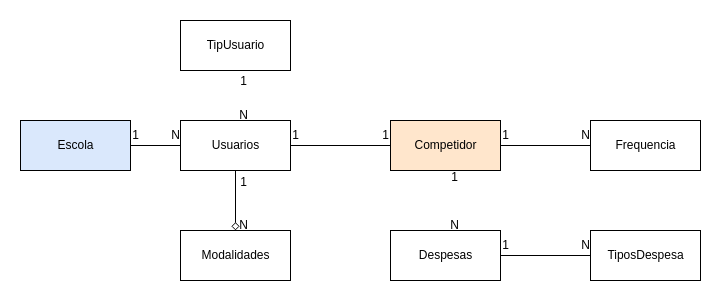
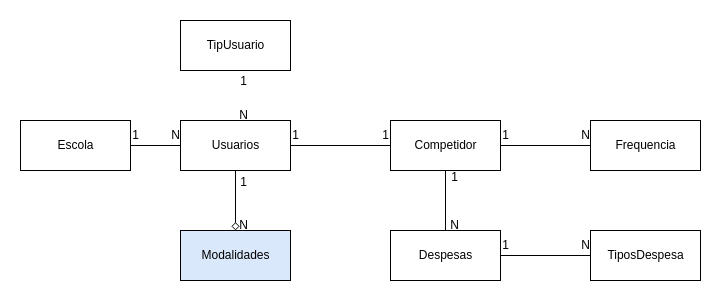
  <mxCell id="0" />
  <mxCell id="1" parent="0" />
  <mxCell id="2" style="edgeStyle=orthogonalEdgeStyle;rounded=0;orthogonalLoop=1;jettySize=auto;html=1;endArrow=none;endFill=0;" parent="1" source="4" target="7" edge="1"><mxGeometry relative="1" as="geometry" /></mxCell>
  <mxCell id="3" style="edgeStyle=orthogonalEdgeStyle;rounded=0;orthogonalLoop=1;jettySize=auto;html=1;endArrow=diamond;endFill=0;" parent="1" source="4" target="8" edge="1"><mxGeometry relative="1" as="geometry" /></mxCell>
  <mxCell id="4" value="Usuarios" style="html=1;" parent="1" vertex="1"><mxGeometry x="180" y="120" width="110" height="50" as="geometry" /></mxCell>
  <mxCell id="5" style="edgeStyle=orthogonalEdgeStyle;rounded=0;orthogonalLoop=1;jettySize=auto;html=1;endArrow=none;endFill=0;" parent="1" source="7" target="11" edge="1"><mxGeometry relative="1" as="geometry" /></mxCell>
- <mxCell id="7" value="Competidor" style="html=1;fillColor=#ffe6cc;" parent="1" vertex="1"><mxGeometry x="390" y="120" width="110" height="50" as="geometry" /></mxCell>
- <mxCell id="8" value="Modalidades" style="html=1;" parent="1" vertex="1"><mxGeometry x="180" y="230" width="110" height="50" as="geometry" /></mxCell>
+ <mxCell id="6" style="edgeStyle=orthogonalEdgeStyle;rounded=0;orthogonalLoop=1;jettySize=auto;html=1;endArrow=none;endFill=0;" parent="1" source="7" target="10" edge="1"><mxGeometry relative="1" as="geometry" /></mxCell>
+ <mxCell id="7" value="Competidor" style="html=1;" parent="1" vertex="1"><mxGeometry x="390" y="120" width="110" height="50" as="geometry" /></mxCell>
+ <mxCell id="8" value="Modalidades" style="html=1;fillColor=#dae8fc;" parent="1" vertex="1"><mxGeometry x="180" y="230" width="110" height="50" as="geometry" /></mxCell>
  <mxCell id="9" style="edgeStyle=orthogonalEdgeStyle;rounded=0;orthogonalLoop=1;jettySize=auto;html=1;endArrow=none;endFill=0;" parent="1" source="10" target="12" edge="1"><mxGeometry relative="1" as="geometry" /></mxCell>
  <mxCell id="10" value="Despesas" style="html=1;" parent="1" vertex="1"><mxGeometry x="390" y="230" width="110" height="50" as="geometry" /></mxCell>
  <mxCell id="11" value="Frequencia" style="html=1;" parent="1" vertex="1"><mxGeometry x="590" y="120" width="110" height="50" as="geometry" /></mxCell>
  <mxCell id="12" value="TiposDespesa" style="html=1;" parent="1" vertex="1"><mxGeometry x="590" y="230" width="110" height="50" as="geometry" /></mxCell>
  <mxCell id="13" value="1" style="text;html=1;align=center;verticalAlign=middle;resizable=0;points=[];autosize=1;strokeColor=none;fillColor=none;" parent="1" vertex="1"><mxGeometry x="228" y="167" width="30" height="30" as="geometry" /></mxCell>
  <mxCell id="14" value="N" style="text;html=1;align=center;verticalAlign=middle;resizable=0;points=[];autosize=1;strokeColor=none;fillColor=none;" parent="1" vertex="1"><mxGeometry x="228" y="210" width="30" height="30" as="geometry" /></mxCell>
  <mxCell id="15" value="1" style="text;html=1;align=center;verticalAlign=middle;resizable=0;points=[];autosize=1;strokeColor=none;fillColor=none;" parent="1" vertex="1"><mxGeometry x="280" y="120" width="30" height="30" as="geometry" /></mxCell>
  <mxCell id="16" value="1" style="text;html=1;align=center;verticalAlign=middle;resizable=0;points=[];autosize=1;strokeColor=none;fillColor=none;" parent="1" vertex="1"><mxGeometry x="370" y="120" width="30" height="30" as="geometry" /></mxCell>
  <mxCell id="17" value="1" style="text;html=1;align=center;verticalAlign=middle;resizable=0;points=[];autosize=1;strokeColor=none;fillColor=none;" parent="1" vertex="1"><mxGeometry x="490" y="120" width="30" height="30" as="geometry" /></mxCell>
  <mxCell id="18" value="N" style="text;html=1;align=center;verticalAlign=middle;resizable=0;points=[];autosize=1;strokeColor=none;fillColor=none;" parent="1" vertex="1"><mxGeometry x="570" y="120" width="30" height="30" as="geometry" /></mxCell>
  <mxCell id="19" value="1" style="text;html=1;align=center;verticalAlign=middle;resizable=0;points=[];autosize=1;strokeColor=none;fillColor=none;" parent="1" vertex="1"><mxGeometry x="490" y="230" width="30" height="30" as="geometry" /></mxCell>
  <mxCell id="20" value="N" style="text;html=1;align=center;verticalAlign=middle;resizable=0;points=[];autosize=1;strokeColor=none;fillColor=none;" parent="1" vertex="1"><mxGeometry x="570" y="230" width="30" height="30" as="geometry" /></mxCell>
  <mxCell id="21" value="1" style="text;html=1;align=center;verticalAlign=middle;resizable=0;points=[];autosize=1;strokeColor=none;fillColor=none;" parent="1" vertex="1"><mxGeometry x="439" y="162" width="30" height="30" as="geometry" /></mxCell>
  <mxCell id="22" value="N" style="text;html=1;align=center;verticalAlign=middle;resizable=0;points=[];autosize=1;strokeColor=none;fillColor=none;" parent="1" vertex="1"><mxGeometry x="439" y="210" width="30" height="30" as="geometry" /></mxCell>
  <mxCell id="23" style="edgeStyle=orthogonalEdgeStyle;rounded=0;orthogonalLoop=1;jettySize=auto;html=1;endArrow=none;endFill=0;" edge="1" parent="1" source="24" target="4"><mxGeometry relative="1" as="geometry" /></mxCell>
- <mxCell id="24" value="Escola" style="html=1;fillColor=#dae8fc;" parent="1" vertex="1"><mxGeometry y="120" width="110" height="50" as="geometry" x="20" /></mxCell>
+ <mxCell id="24" value="Escola" style="html=1;" parent="1" vertex="1"><mxGeometry y="120" width="110" height="50" as="geometry" x="20" /></mxCell>
  <mxCell id="25" value="TipUsuario" style="html=1;" vertex="1" parent="1"><mxGeometry x="180" y="20" width="110" height="50" as="geometry" /></mxCell>
  <mxCell id="26" value="1" style="text;html=1;align=center;verticalAlign=middle;resizable=0;points=[];autosize=1;strokeColor=none;fillColor=none;" vertex="1" parent="1"><mxGeometry x="228" y="66" width="30" height="30" as="geometry" /></mxCell>
  <mxCell id="27" value="N" style="text;html=1;align=center;verticalAlign=middle;resizable=0;points=[];autosize=1;strokeColor=none;fillColor=none;" vertex="1" parent="1"><mxGeometry x="228" y="100" width="30" height="30" as="geometry" /></mxCell>
  <mxCell id="28" value="N" style="text;html=1;align=center;verticalAlign=middle;resizable=0;points=[];autosize=1;strokeColor=none;fillColor=none;" vertex="1" parent="1"><mxGeometry x="160" y="120" width="30" height="30" as="geometry" /></mxCell>
  <mxCell id="29" value="1" style="text;html=1;align=center;verticalAlign=middle;resizable=0;points=[];autosize=1;strokeColor=none;fillColor=none;" vertex="1" parent="1"><mxGeometry x="120" y="120" width="30" height="30" as="geometry" /></mxCell>
